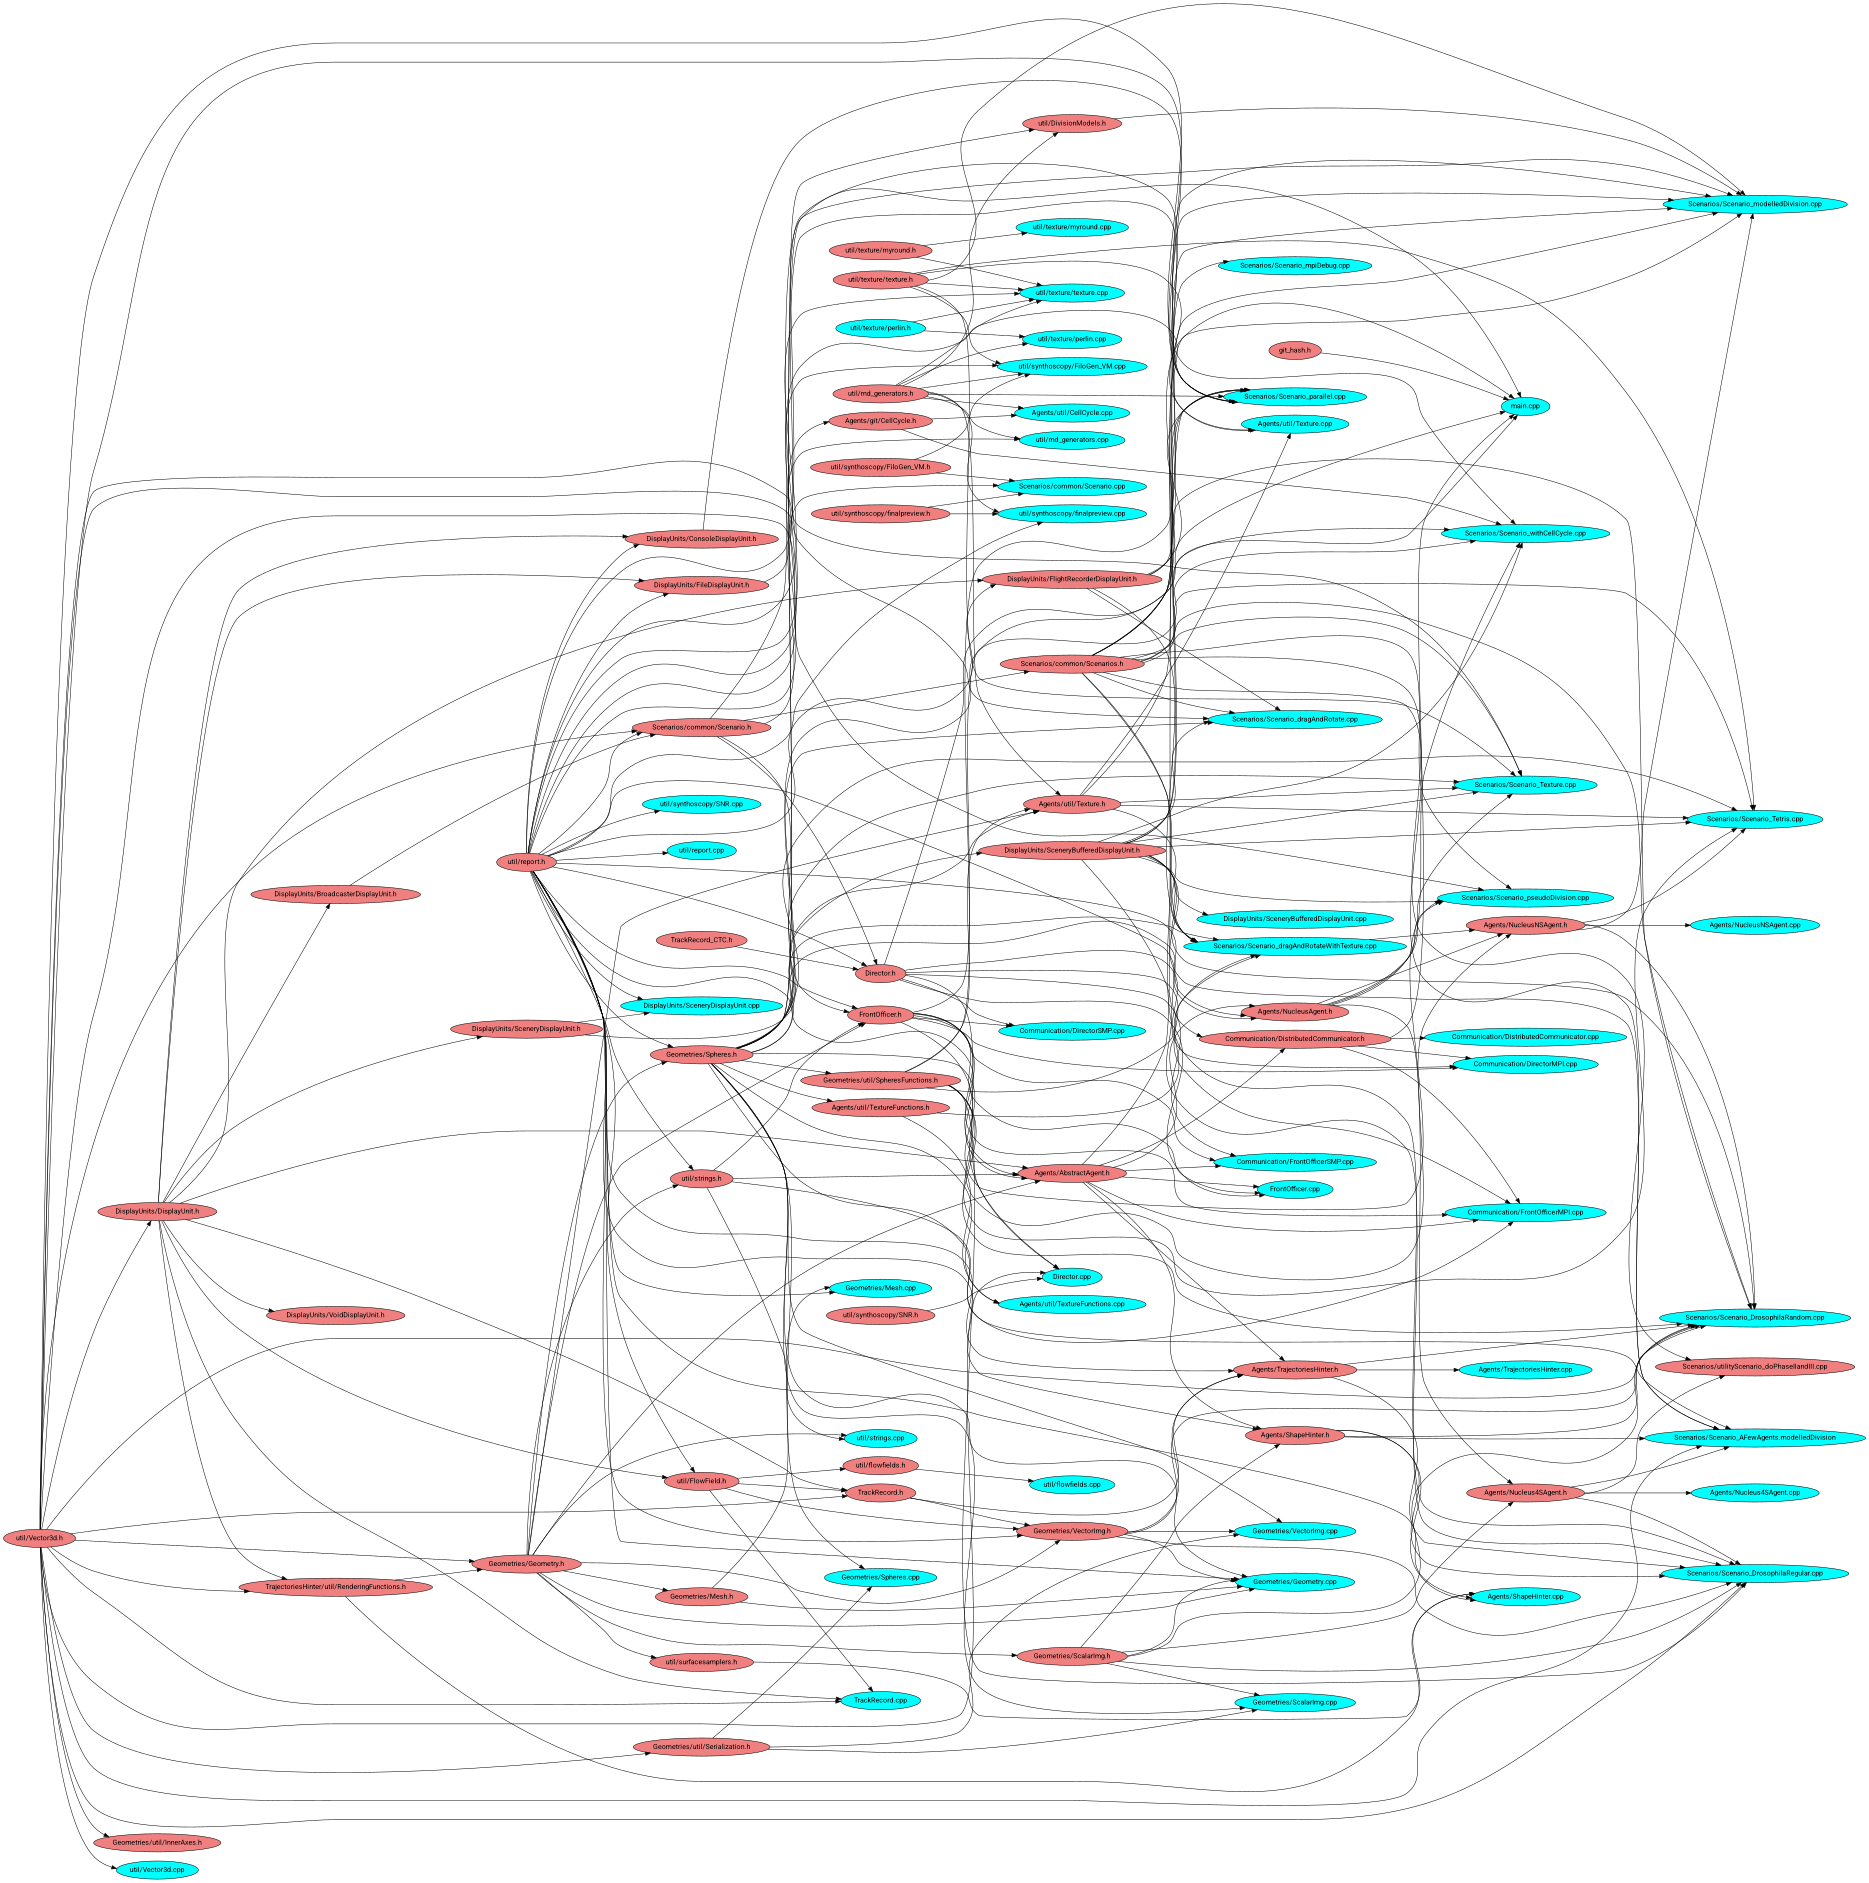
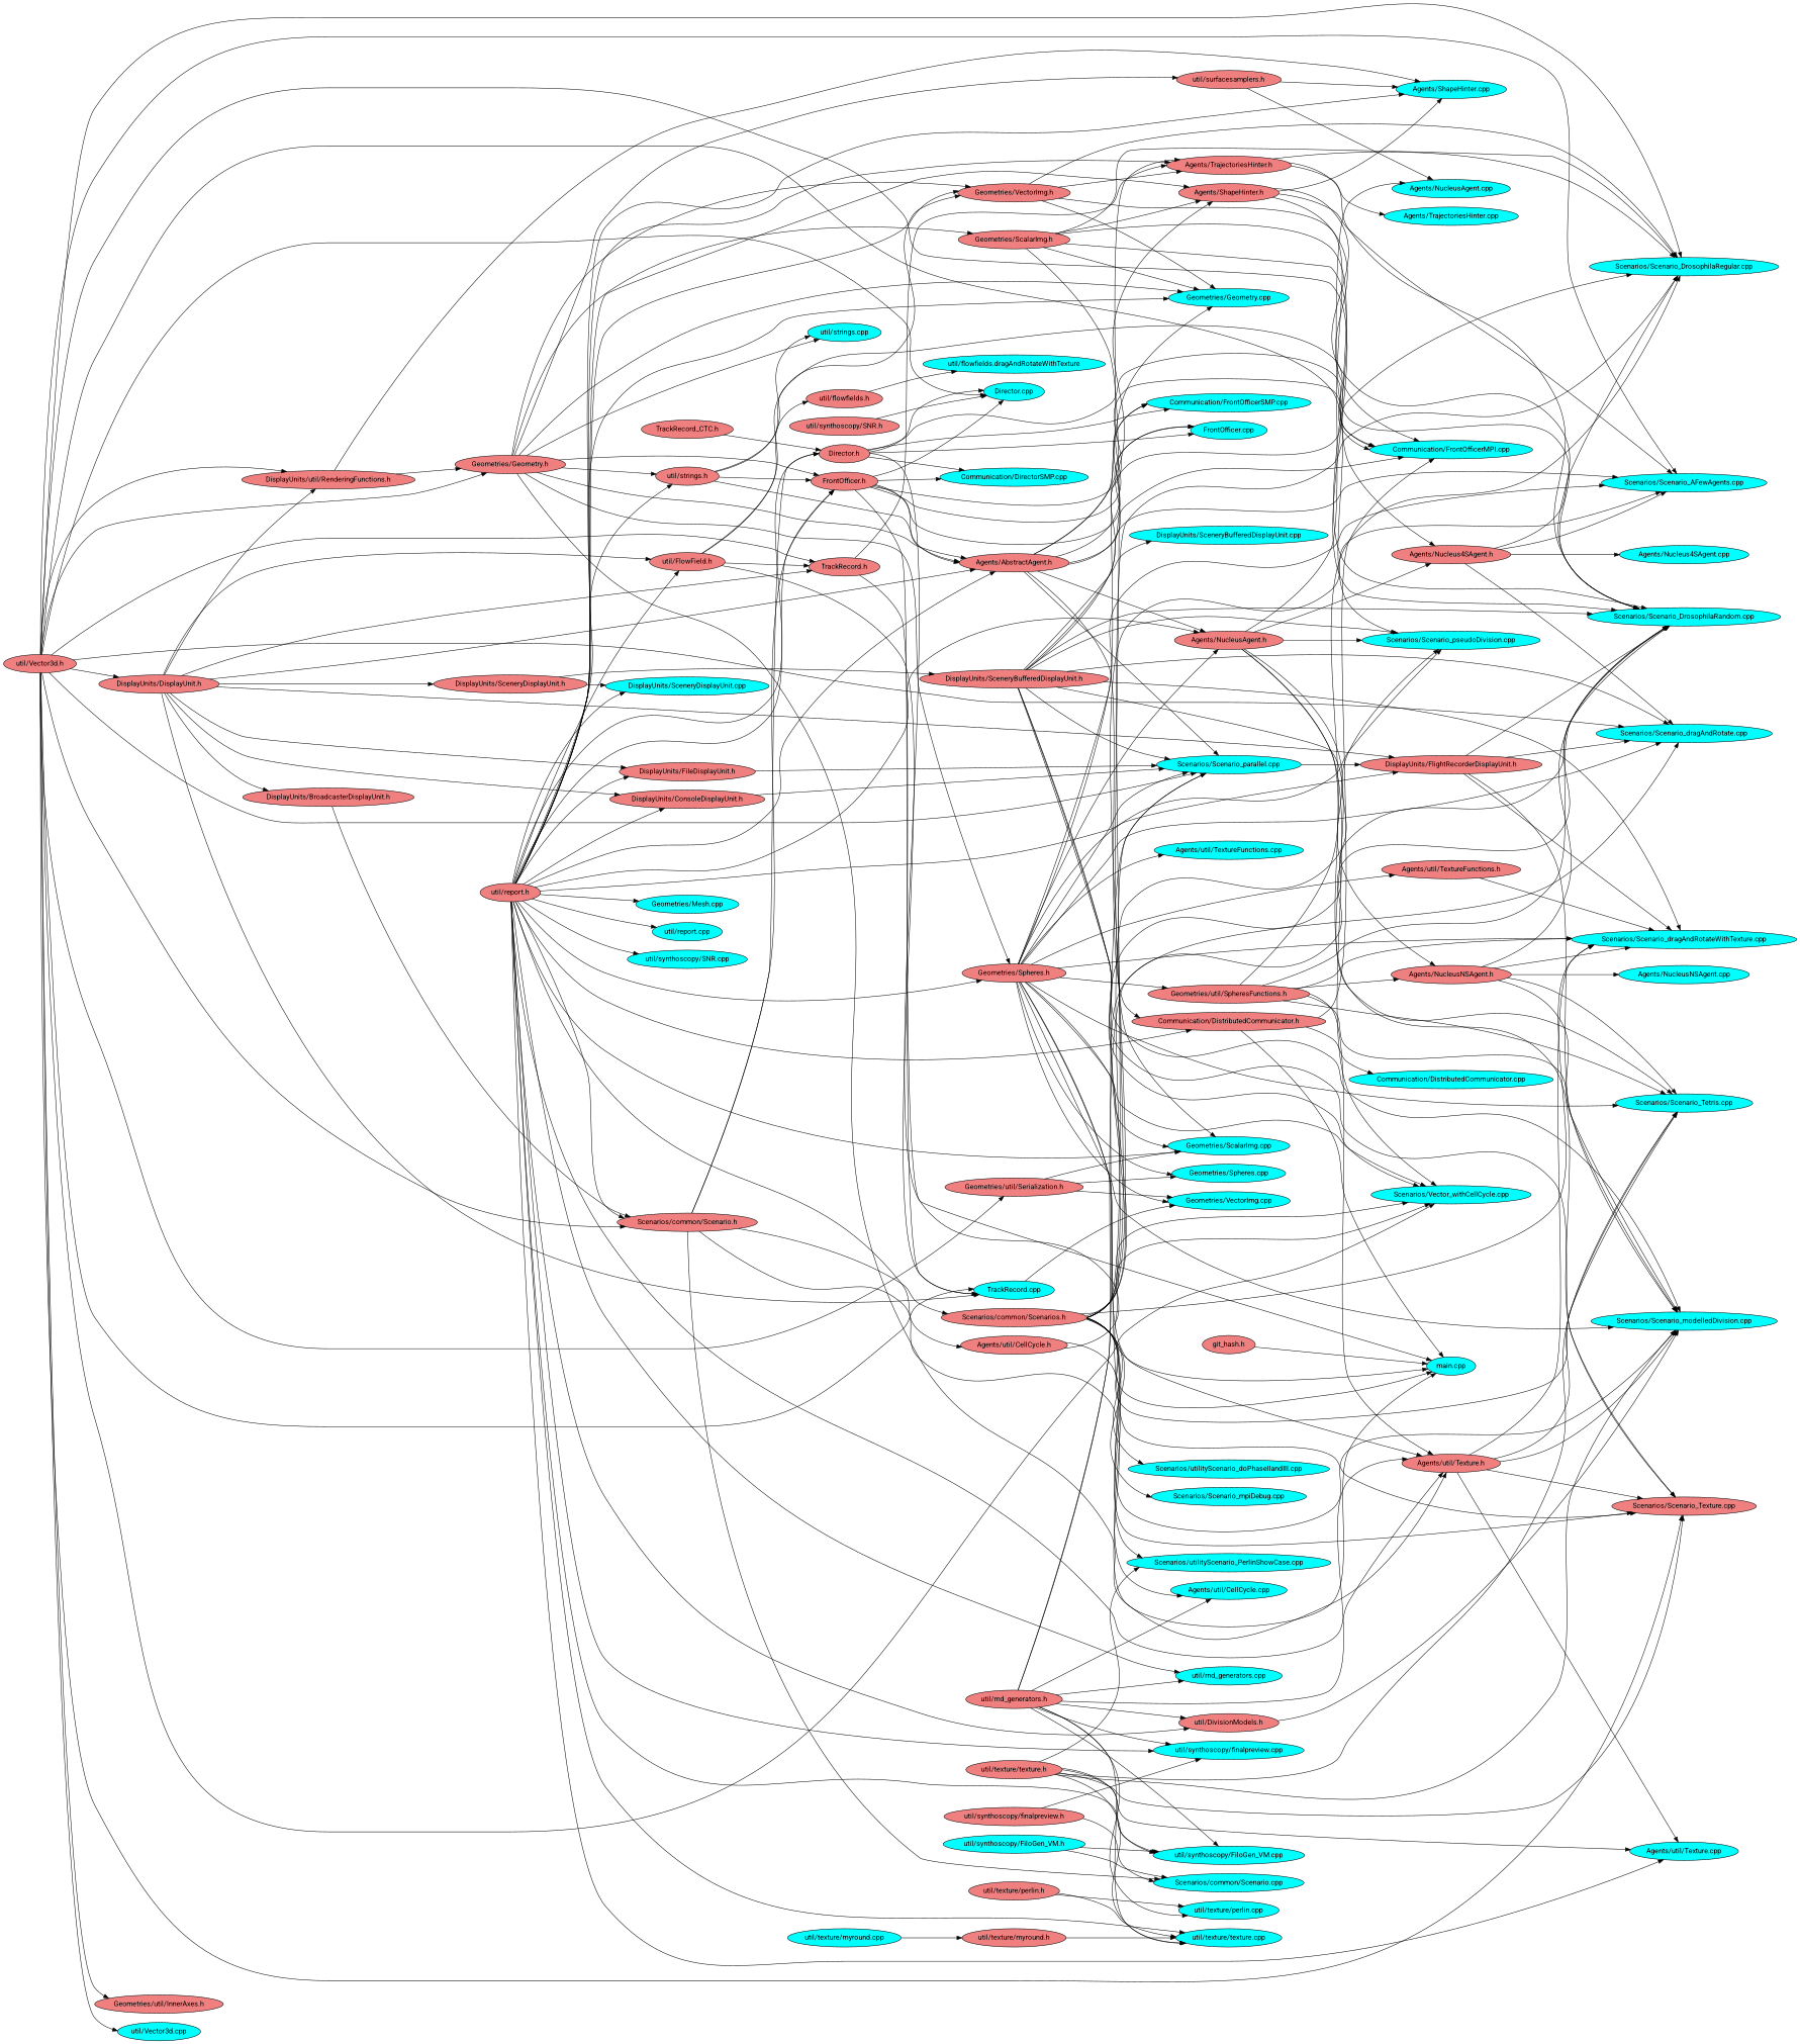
  digraph {
    fontname=Roboto
    rankdir=LR
    node [fillcolor=cyan fontname=Roboto shape=oval style=filled]
    edge [fontname=Roboto]
    n1 [fillcolor=lightcoral label="util/strings.h"]
    n2 [fillcolor=lightcoral label="Agents/AbstractAgent.h"]
    n3 [fillcolor=lightcoral label="FrontOfficer.h"]
    n4 [label="Communication/FrontOfficerMPI.cpp"]
    n5 [label="util/strings.cpp"]
    n6 [fillcolor=lightcoral label="Agents/NucleusAgent.h"]
    n7 [fillcolor=lightcoral label="Agents/ShapeHinter.h"]
    n8 [fillcolor=lightcoral label="Agents/TrajectoriesHinter.h"]
    n9 [fillcolor=lightcoral label="Communication/DistributedCommunicator.h"]
    n10 [label="Communication/FrontOfficerSMP.cpp"]
    n11 [label="FrontOfficer.cpp"]
    n12 [label="Scenarios/Scenario_parallel.cpp"]
-   n13 [label="Communication/DirectorMPI.cpp"]
    n14 [label="Communication/DirectorSMP.cpp"]
    n15 [label="Director.cpp"]
    n16 [label="main.cpp"]
    n17 [label="Scenarios/Scenario_pseudoDivision.cpp"]
-   n18 [label="Scenarios/Scenario_Texture.cpp"]
-   n19 [label="Scenarios/Scenario_withCellCycle.cpp"]
+   n18 [fillcolor=lightcoral label="Scenarios/Scenario_Texture.cpp"]
+   n19 [label="Scenarios/Vector_withCellCycle.cpp"]
    n20 [fillcolor=lightcoral label="Agents/Nucleus4SAgent.h"]
+   n21 [label="Agents/NucleusAgent.cpp"]
    n22 [fillcolor=lightcoral label="Agents/NucleusNSAgent.h"]
    n23 [label="Agents/ShapeHinter.cpp"]
-   n24 [label="Scenarios/Scenario_AFewAgents.modelledDivision"]
+   n24 [label="Scenarios/Scenario_AFewAgents.cpp"]
    n25 [label="Scenarios/Scenario_DrosophilaRandom.cpp"]
    n26 [label="Scenarios/Scenario_DrosophilaRegular.cpp"]
    n27 [label="Agents/TrajectoriesHinter.cpp"]
    n28 [label="Communication/DistributedCommunicator.cpp"]
    n29 [fillcolor=lightcoral label="DisplayUnits/DisplayUnit.h"]
-   n30 [fillcolor=lightcoral label="TrajectoriesHinter/util/RenderingFunctions.h"]
+   n30 [fillcolor=lightcoral label="DisplayUnits/util/RenderingFunctions.h"]
    n31 [fillcolor=lightcoral label="DisplayUnits/BroadcasterDisplayUnit.h"]
    n32 [fillcolor=lightcoral label="TrackRecord.h"]
    n33 [fillcolor=lightcoral label="util/FlowField.h"]
    n34 [fillcolor=lightcoral label="DisplayUnits/ConsoleDisplayUnit.h"]
    n35 [fillcolor=lightcoral label="DisplayUnits/FileDisplayUnit.h"]
    n36 [fillcolor=lightcoral label="DisplayUnits/FlightRecorderDisplayUnit.h"]
    n37 [fillcolor=lightcoral label="DisplayUnits/SceneryDisplayUnit.h"]
-   n38 [fillcolor=lightcoral label="DisplayUnits/VoidDisplayUnit.h"]
    n39 [label="TrackRecord.cpp"]
    n40 [fillcolor=lightcoral label="Geometries/Geometry.h"]
    n41 [fillcolor=lightcoral label="Scenarios/common/Scenario.h"]
    n42 [fillcolor=lightcoral label="Geometries/VectorImg.h"]
    n43 [fillcolor=lightcoral label="util/flowfields.h"]
    n44 [label="Scenarios/Scenario_dragAndRotate.cpp"]
    n45 [label="Scenarios/Scenario_dragAndRotateWithTexture.cpp"]
    n46 [label="Scenarios/Scenario_modelledDivision.cpp"]
    n47 [label="DisplayUnits/SceneryDisplayUnit.cpp"]
    n48 [fillcolor=lightcoral label="DisplayUnits/SceneryBufferedDisplayUnit.h"]
    n49 [fillcolor=lightcoral label="Geometries/Spheres.h"]
    n50 [fillcolor=lightcoral label="util/surfacesamplers.h"]
    n51 [fillcolor=lightcoral label="Geometries/ScalarImg.h"]
    n52 [fillcolor=lightcoral label="Agents/util/Texture.h"]
    n53 [label="Geometries/Geometry.cpp"]
-   n54 [fillcolor=lightcoral label="Geometries/Mesh.h"]
    n55 [label="Geometries/ScalarImg.cpp"]
    n56 [fillcolor=lightcoral label="Geometries/util/SpheresFunctions.h"]
    n57 [label="Agents/util/TextureFunctions.cpp"]
    n58 [fillcolor=lightcoral label="Agents/util/TextureFunctions.h"]
    n59 [label="Geometries/Spheres.cpp"]
    n60 [label="Geometries/VectorImg.cpp"]
    n61 [label="Scenarios/Scenario_Tetris.cpp"]
    n62 [label="Agents/util/Texture.cpp"]
    n63 [label="Geometries/Mesh.cpp"]
    n64 [fillcolor=lightcoral label="util/report.h"]
-   n65 [fillcolor=lightcoral label="Agents/git/CellCycle.h"]
+   n65 [fillcolor=lightcoral label="Agents/util/CellCycle.h"]
    n66 [fillcolor=lightcoral label="Director.h"]
    n67 [fillcolor=lightcoral label="util/DivisionModels.h"]
    n68 [label="util/report.cpp"]
    n69 [label="util/rnd_generators.cpp"]
    n70 [label="util/synthoscopy/FiloGen_VM.cpp"]
    n71 [label="util/synthoscopy/finalpreview.cpp"]
    n72 [label="util/synthoscopy/SNR.cpp"]
    n73 [label="util/texture/texture.cpp"]
    n74 [fillcolor=lightcoral label="Scenarios/common/Scenarios.h"]
    n75 [label="Scenarios/common/Scenario.cpp"]
    n76 [label="Agents/util/CellCycle.cpp"]
    n77 [fillcolor=lightcoral label="util/Vector3d.h"]
    n78 [fillcolor=lightcoral label="Geometries/util/Serialization.h"]
    n79 [fillcolor=lightcoral label="Geometries/util/InnerAxes.h"]
    n80 [label="util/Vector3d.cpp"]
+   n81 [label="Scenarios/utilityScenario_PerlinShowCase.cpp"]
    n82 [label="Scenarios/Scenario_mpiDebug.cpp"]
-   n83 [fillcolor=lightcoral label="Scenarios/utilityScenario_doPhaseIIandIII.cpp"]
+   n83 [label="Scenarios/utilityScenario_doPhaseIIandIII.cpp"]
    n84 [label="Agents/Nucleus4SAgent.cpp"]
    n85 [label="Agents/NucleusNSAgent.cpp"]
-   n86 [label="util/flowfields.cpp"]
+   n86 [label="util/flowfields.dragAndRotateWithTexture"]
    n87 [fillcolor=lightcoral label="util/rnd_generators.h"]
    n88 [label="util/texture/perlin.cpp"]
    n89 [fillcolor=lightcoral label="util/texture/texture.h"]
    n90 [fillcolor=lightcoral label="TrackRecord_CTC.h"]
    n91 [fillcolor=lightcoral label="util/synthoscopy/SNR.h"]
    n92 [label="DisplayUnits/SceneryBufferedDisplayUnit.cpp"]
    n93 [fillcolor=lightcoral label="git_hash.h"]
-   n94 [fillcolor=lightcoral label="util/synthoscopy/FiloGen_VM.h"]
+   n94 [label="util/synthoscopy/FiloGen_VM.h"]
    n95 [fillcolor=lightcoral label="util/synthoscopy/finalpreview.h"]
    n96 [fillcolor=lightcoral label="util/texture/myround.h"]
    n97 [label="util/texture/myround.cpp"]
-   n98 [label="util/texture/perlin.h"]
+   n98 [fillcolor=lightcoral label="util/texture/perlin.h"]
    n1 -> n2
    n1 -> n3
    n1 -> n4
    n1 -> n5
    n2 -> n4
    n2 -> n6
    n2 -> n7
    n2 -> n8
    n2 -> n9
    n2 -> n10
    n2 -> n11
    n2 -> n12
    n3 -> n2
    n3 -> n4
    n3 -> n10
    n3 -> n11
-   n3 -> n13
    n3 -> n14
    n3 -> n15
    n3 -> n16
    n6 -> n17
    n6 -> n18
    n6 -> n19
    n6 -> n20
+   n6 -> n21
    n6 -> n22
    n7 -> n23
    n7 -> n24
    n7 -> n25
-   n7 -> n26
+   n7 -> n4
    n8 -> n25
    n8 -> n26
    n8 -> n27
    n9 -> n4
-   n9 -> n13
    n9 -> n16
    n9 -> n28
    n20 -> n24
    n20 -> n26
-   n20 -> n83
+   n20 -> n44
    n20 -> n84
    n22 -> n25
-   n45 -> n22
+   n22 -> n45
    n22 -> n46
    n22 -> n61
    n22 -> n85
    n29 -> n2
    n29 -> n30
    n29 -> n31
    n29 -> n32
    n29 -> n33
    n29 -> n34
    n29 -> n35
    n29 -> n36
    n29 -> n37
-   n29 -> n38
    n29 -> n39
    n30 -> n23
    n30 -> n40
    n31 -> n41
    n32 -> n8
-   n32 -> n42
+   n32 -> n39
    n33 -> n32
    n33 -> n39
    n33 -> n42
    n33 -> n43
    n34 -> n12
    n35 -> n12
-   n36 -> n12
+   n12 -> n36
    n36 -> n25
    n36 -> n44
    n36 -> n45
    n36 -> n46
    n37 -> n47
    n37 -> n48
    n40 -> n1
    n40 -> n2
    n40 -> n3
    n40 -> n5
    n40 -> n42
    n40 -> n49
    n40 -> n50
    n40 -> n51
    n40 -> n52
    n40 -> n53
-   n40 -> n54
    n41 -> n3
    n41 -> n16
    n41 -> n66
    n41 -> n74
    n41 -> n75
    n42 -> n8
    n42 -> n25
    n42 -> n26
    n42 -> n53
-   n42 -> n60
+   n39 -> n60
    n43 -> n86
    n48 -> n12
    n48 -> n17
    n48 -> n18
    n48 -> n19
    n48 -> n24
    n48 -> n25
    n48 -> n26
    n48 -> n44
    n48 -> n45
    n48 -> n46
    n48 -> n61
    n48 -> n92
    n49 -> n6
    n49 -> n12
    n49 -> n17
    n49 -> n18
    n49 -> n19
    n49 -> n24
    n49 -> n44
    n49 -> n45
    n49 -> n46
    n49 -> n52
    n49 -> n53
    n49 -> n55
    n49 -> n56
    n49 -> n57
    n49 -> n58
    n49 -> n59
    n49 -> n60
    n49 -> n61
+   n50 -> n21
    n50 -> n23
    n51 -> n7
    n51 -> n20
    n51 -> n25
    n51 -> n26
    n51 -> n53
    n51 -> n55
    n52 -> n18
    n52 -> n45
    n52 -> n46
    n52 -> n61
    n52 -> n62
-   n54 -> n53
-   n54 -> n63
    n56 -> n22
    n56 -> n25
    n56 -> n26
    n56 -> n45
    n56 -> n46
    n56 -> n52
    n56 -> n61
    n58 -> n45
-   n58 -> n57
    n64 -> n1
    n64 -> n2
    n64 -> n3
    n64 -> n6
    n64 -> n7
    n64 -> n8
    n64 -> n9
    n64 -> n23
    n64 -> n33
    n64 -> n34
    n64 -> n35
    n64 -> n36
    n64 -> n41
    n64 -> n42
    n64 -> n47
    n64 -> n49
+   n64 -> n52
    n64 -> n53
+   n64 -> n55
    n64 -> n62
    n64 -> n63
    n64 -> n65
    n64 -> n66
    n64 -> n67
    n64 -> n68
    n64 -> n69
    n64 -> n70
    n64 -> n71
    n64 -> n72
    n64 -> n73
    n65 -> n19
    n65 -> n76
    n66 -> n4
    n66 -> n10
    n66 -> n11
-   n66 -> n13
    n66 -> n14
    n66 -> n15
    n66 -> n16
    n67 -> n46
    n74 -> n12
    n74 -> n16
    n74 -> n17
    n74 -> n18
    n74 -> n19
    n74 -> n24
    n74 -> n25
    n74 -> n26
    n74 -> n44
    n74 -> n45
    n74 -> n46
    n74 -> n61
+   n74 -> n81
    n74 -> n82
    n74 -> n83
    n77 -> n12
    n77 -> n15
    n77 -> n17
    n77 -> n18
    n77 -> n19
    n77 -> n24
    n77 -> n25
    n77 -> n26
    n77 -> n29
    n77 -> n30
    n77 -> n32
    n77 -> n39
    n77 -> n40
    n77 -> n41
    n77 -> n44
    n77 -> n78
    n77 -> n79
    n77 -> n80
    n78 -> n55
    n78 -> n59
    n78 -> n60
    n87 -> n12
+   n87 -> n25
    n87 -> n52
    n87 -> n67
    n87 -> n69
    n87 -> n70
    n87 -> n71
    n87 -> n73
    n87 -> n76
    n87 -> n88
    n89 -> n18
    n89 -> n46
    n89 -> n61
    n89 -> n62
    n89 -> n70
    n89 -> n73
+   n89 -> n81
    n90 -> n66
    n91 -> n15
    n93 -> n16
    n94 -> n70
    n94 -> n75
    n95 -> n71
    n95 -> n75
    n96 -> n73
-   n96 -> n97
+   n97 -> n96
    n98 -> n73
    n98 -> n88
  }
